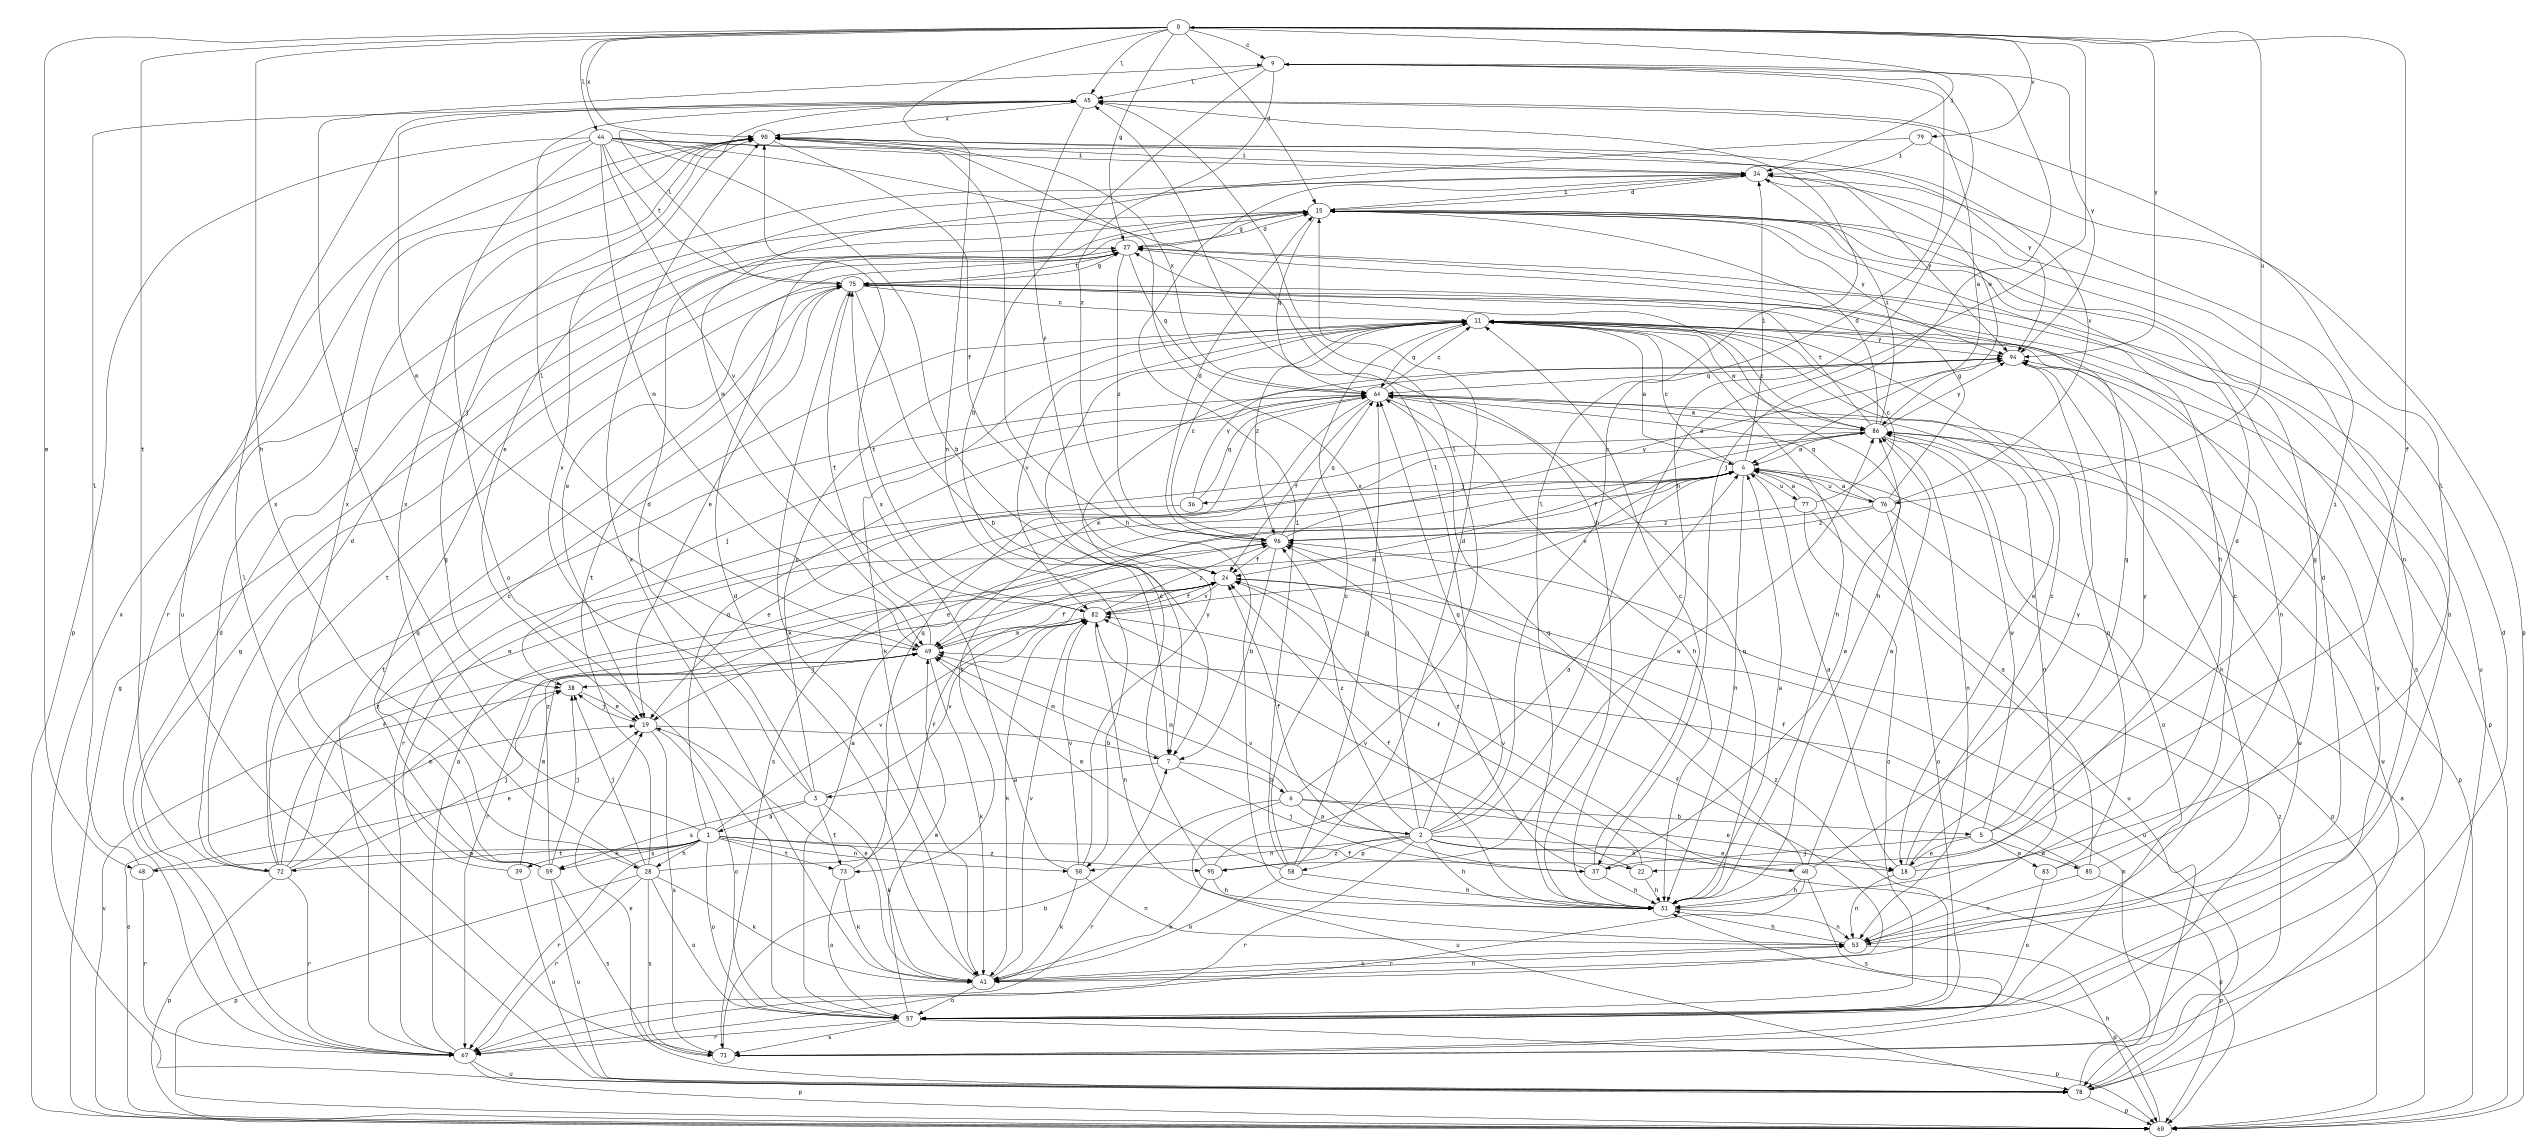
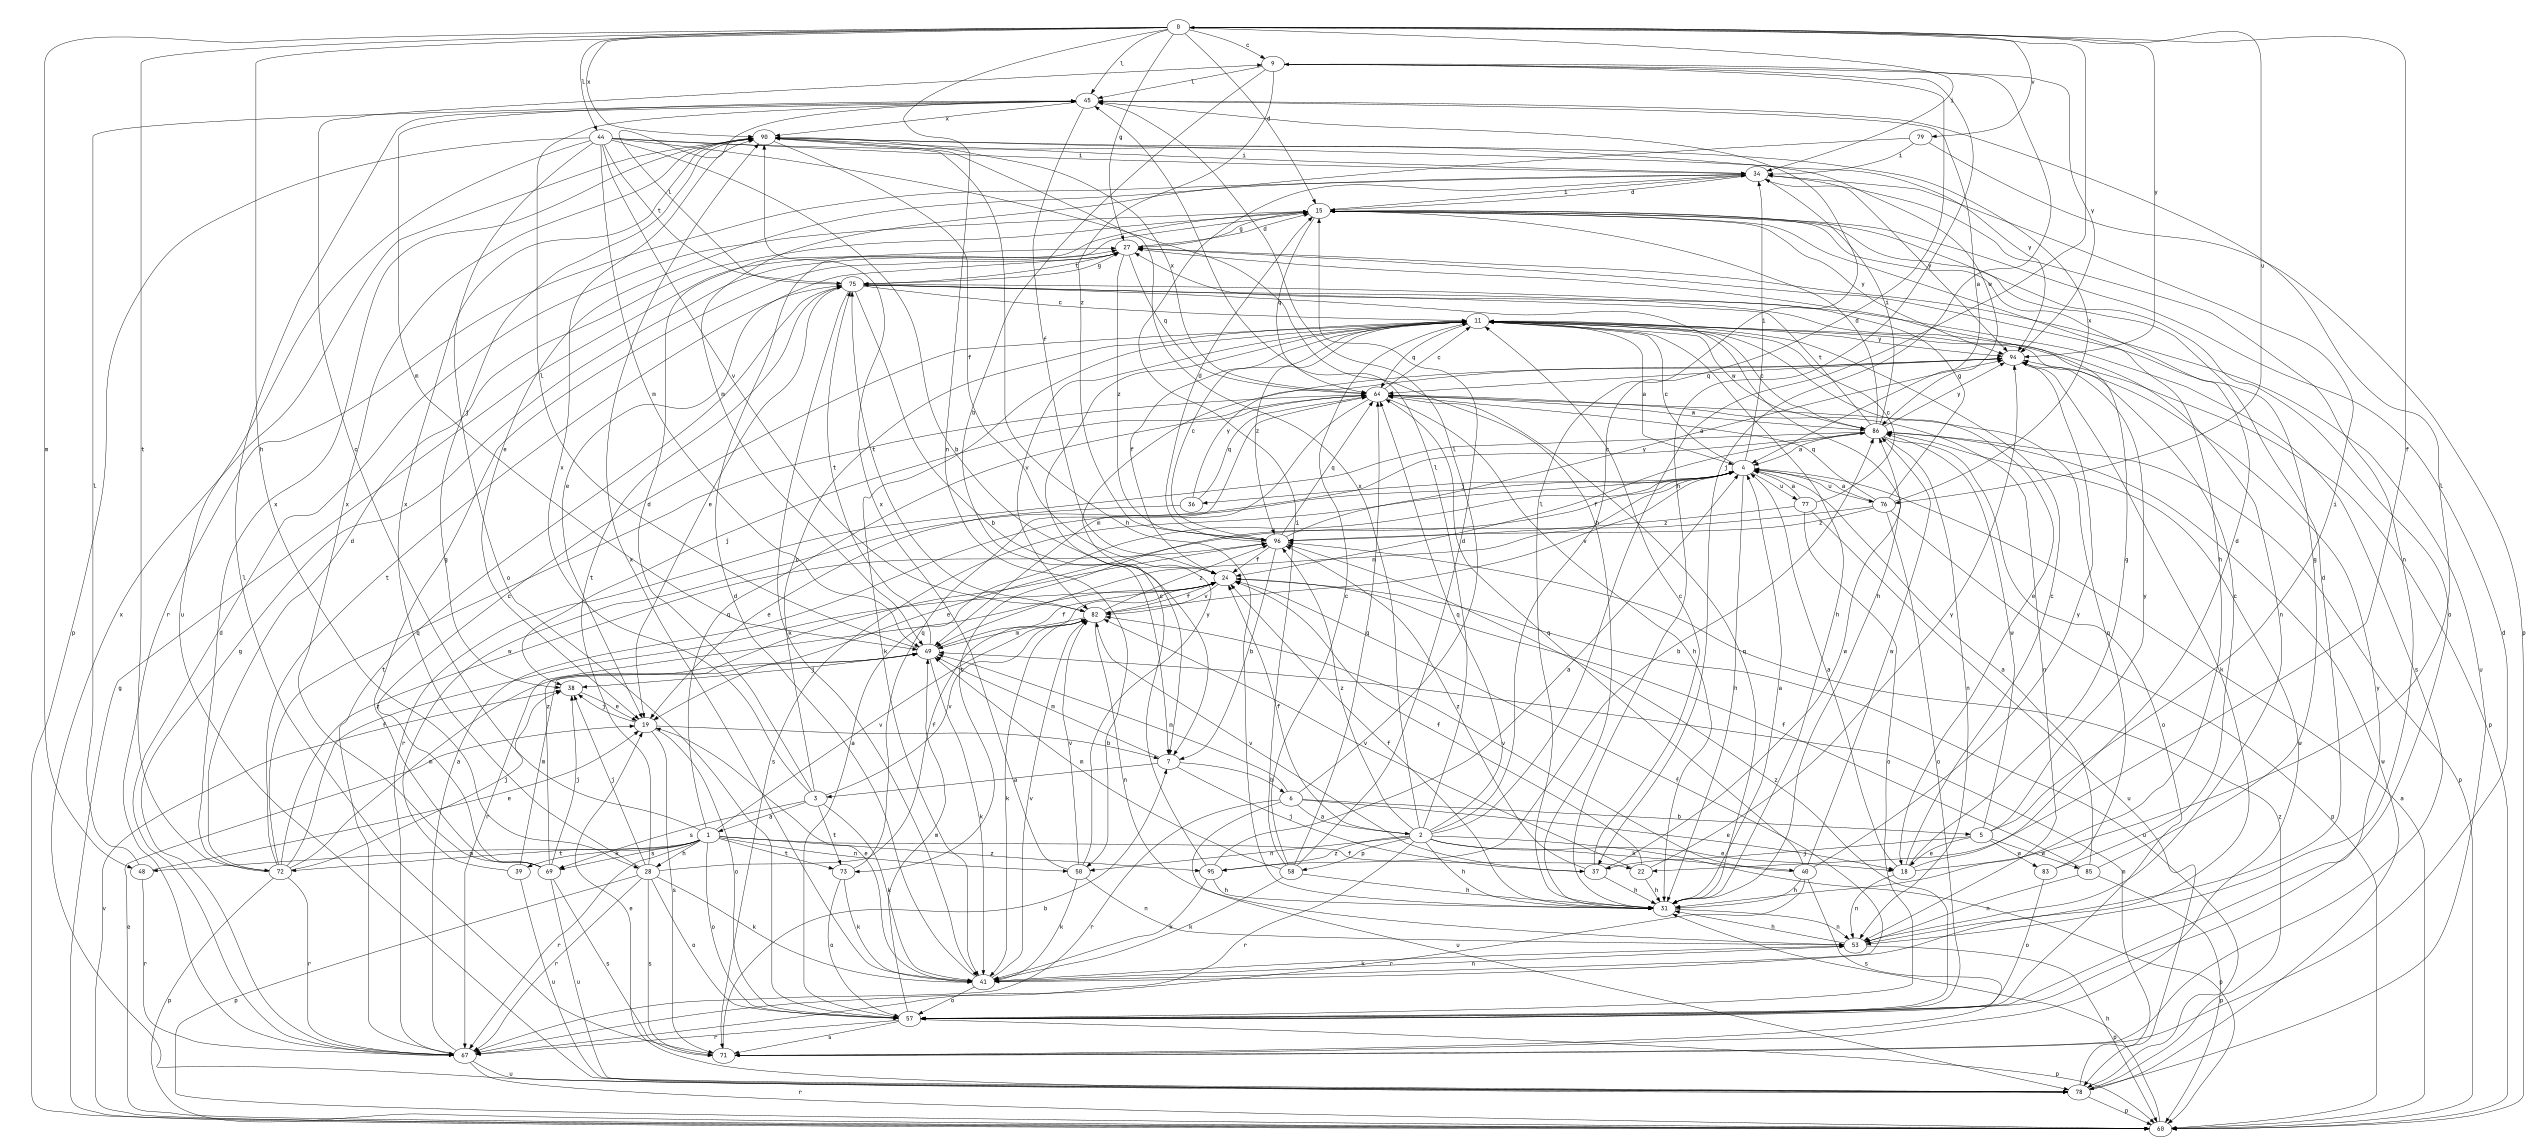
  strict digraph {
    fontname="JetBrains Mono"
    node [fontname="JetBrains Mono"]
    edge [fontname="JetBrains Mono"]
    0
    9
    15
    22
    27
    28
    34
    44
    45
    48
    50
    72
    76
    79
    90
    94
    31
    96
    37
    7
    57
    64
    82
    24
    78
    19
    75
    67
    60
    41
    71
    38
    53
    49
    4
    86
    1
    39
-   69 [label=59]
+   69
    73
    95
    11
    2
    18
    40
    58
    3
    36
    77
    5
    83
    85
    6
    0 -> 9 [label=c]
    0 -> 15 [label=d]
    0 -> 22 [label=f]
    0 -> 27 [label=g]
    0 -> 28 [label=h]
    0 -> 34 [label=i]
    0 -> 44 [label=l]
    0 -> 45 [label=l]
    0 -> 48 [label=m]
    0 -> 50 [label=n]
    0 -> 72 [label=t]
    0 -> 76 [label=u]
    0 -> 79 [label=v]
    0 -> 90 [label=x]
    0 -> 94 [label=y]
    9 -> 45 [label=l]
    9 -> 94 [label=y]
    9 -> 31 [label=h]
    9 -> 96 [label=z]
    9 -> 37 [label=j]
    9 -> 7 [label=b]
    15 -> 27 [label=g]
    15 -> 34 [label=i]
    15 -> 94 [label=y]
    15 -> 31 [label=h]
    15 -> 57 [label=o]
    15 -> 64 [label=q]
+   22 -> 94 [label=y]
    22 -> 31 [label=h]
    22 -> 82 [label=v]
    22 -> 24 [label=f]
    27 -> 15 [label=d]
    27 -> 96 [label=z]
    27 -> 64 [label=q]
    27 -> 78 [label=u]
    27 -> 19 [label=e]
    27 -> 75 [label=t]
    28 -> 90 [label=x]
    28 -> 57 [label=o]
    28 -> 24 [label=f]
    28 -> 75 [label=t]
    28 -> 67 [label=r]
    28 -> 60 [label=p]
    28 -> 41 [label=k]
    28 -> 71 [label=s]
    28 -> 38 [label=j]
    34 -> 15 [label=d]
    34 -> 94 [label=y]
    34 -> 19 [label=e]
    34 -> 67 [label=r]
    34 -> 53 [label=n]
    44 -> 34 [label=i]
    44 -> 94 [label=y]
    44 -> 31 [label=h]
    44 -> 7 [label=b]
    44 -> 57 [label=o]
    44 -> 82 [label=v]
    44 -> 78 [label=u]
    44 -> 75 [label=t]
    44 -> 60 [label=p]
    44 -> 49 [label=m]
    45 -> 90 [label=x]
    45 -> 24 [label=f]
    45 -> 49 [label=m]
    45 -> 4 [label=a]
    48 -> 45 [label=l]
    48 -> 19 [label=e]
    48 -> 67 [label=r]
    50 -> 90 [label=x]
    50 -> 94 [label=y]
    50 -> 82 [label=v]
    50 -> 41 [label=k]
    50 -> 53 [label=n]
    72 -> 15 [label=d]
    72 -> 90 [label=x]
    72 -> 96 [label=z]
    72 -> 64 [label=q]
    72 -> 24 [label=f]
    72 -> 75 [label=t]
    72 -> 67 [label=r]
    72 -> 60 [label=p]
    72 -> 38 [label=j]
    72 -> 49 [label=m]
    76 -> 27 [label=g]
    76 -> 90 [label=x]
    76 -> 96 [label=z]
    76 -> 57 [label=o]
    76 -> 64 [label=q]
    76 -> 19 [label=e]
    76 -> 60 [label=p]
    76 -> 4 [label=a]
    79 -> 34 [label=i]
    79 -> 60 [label=p]
    79 -> 49 [label=m]
    90 -> 34 [label=i]
    90 -> 31 [label=h]
    90 -> 24 [label=f]
    90 -> 38 [label=j]
    90 -> 86 [label=w]
    94 -> 64 [label=q]
    94 -> 41 [label=k]
    31 -> 45 [label=l]
    31 -> 64 [label=q]
    31 -> 24 [label=f]
    31 -> 53 [label=n]
    31 -> 4 [label=a]
    96 -> 15 [label=d]
    96 -> 94 [label=y]
    96 -> 7 [label=b]
    96 -> 64 [label=q]
    96 -> 24 [label=f]
    96 -> 11 [label=c]
    37 -> 31 [label=h]
    37 -> 96 [label=z]
    37 -> 82 [label=v]
    37 -> 86 [label=w]
    37 -> 11 [label=c]
    7 -> 37 [label=j]
    7 -> 49 [label=m]
    7 -> 3 [label=a]
    7 -> 6 [label=b]
    57 -> 94 [label=y]
    57 -> 96 [label=z]
    57 -> 67 [label=r]
    57 -> 60 [label=p]
    57 -> 71 [label=s]
    57 -> 49 [label=m]
    57 -> 4 [label=a]
    64 -> 90 [label=x]
    64 -> 31 [label=h]
    64 -> 38 [label=j]
    64 -> 53 [label=n]
    64 -> 49 [label=m]
    64 -> 86 [label=w]
    64 -> 11 [label=c]
    82 -> 96 [label=z]
    82 -> 24 [label=f]
    82 -> 75 [label=t]
    82 -> 41 [label=k]
    82 -> 53 [label=n]
    82 -> 49 [label=m]
    24 -> 82 [label=v]
    24 -> 78 [label=u]
    24 -> 67 [label=r]
    78 -> 90 [label=x]
    78 -> 96 [label=z]
    78 -> 19 [label=e]
    78 -> 60 [label=p]
    78 -> 49 [label=m]
    78 -> 86 [label=w]
    19 -> 7 [label=b]
    19 -> 57 [label=o]
    19 -> 71 [label=s]
    19 -> 38 [label=j]
    75 -> 27 [label=g]
    75 -> 45 [label=l]
    75 -> 31 [label=h]
    75 -> 7 [label=b]
    75 -> 19 [label=e]
    75 -> 41 [label=k]
    75 -> 71 [label=s]
    75 -> 53 [label=n]
    75 -> 11 [label=c]
    67 -> 15 [label=d]
    67 -> 27 [label=g]
    67 -> 78 [label=u]
    67 -> 75 [label=t]
-   67 -> 60 [label=p]
+   67 -> 60 [label=r]
    67 -> 4 [label=a]
    60 -> 27 [label=g]
    60 -> 31 [label=h]
    60 -> 19 [label=e]
    60 -> 38 [label=v]
    60 -> 4 [label=a]
    41 -> 15 [label=d]
    41 -> 90 [label=x]
    41 -> 57 [label=o]
    41 -> 82 [label=v]
    41 -> 24 [label=f]
    41 -> 19 [label=e]
    41 -> 53 [label=n]
    71 -> 15 [label=d]
    71 -> 45 [label=l]
    71 -> 7 [label=b]
    71 -> 86 [label=w]
    38 -> 19 [label=e]
    53 -> 15 [label=d]
    53 -> 31 [label=h]
    53 -> 60 [label=p]
    53 -> 41 [label=k]
    49 -> 45 [label=l]
    49 -> 24 [label=f]
    49 -> 75 [label=t]
    49 -> 41 [label=k]
    49 -> 38 [label=j]
    4 -> 34 [label=i]
    4 -> 76 [label=u]
    4 -> 31 [label=h]
    4 -> 82 [label=v]
    4 -> 71 [label=s]
    4 -> 49 [label=m]
    4 -> 73 [label=t]
    4 -> 11 [label=c]
    4 -> 36 [label=j]
    4 -> 77 [label=u]
    86 -> 15 [label=d]
    86 -> 34 [label=i]
    86 -> 94 [label=y]
    86 -> 57 [label=o]
    86 -> 24 [label=f]
    86 -> 75 [label=t]
    86 -> 67 [label=r]
    86 -> 60 [label=p]
    86 -> 53 [label=n]
    86 -> 4 [label=a]
    86 -> 11 [label=c]
    1 -> 9 [label=c]
    1 -> 22 [label=f]
    1 -> 28 [label=h]
    1 -> 48 [label=m]
    1 -> 50 [label=n]
    1 -> 72 [label=t]
    1 -> 57 [label=o]
    1 -> 64 [label=q]
    1 -> 82 [label=v]
    1 -> 67 [label=r]
    1 -> 39 [label=k]
    1 -> 69 [label=s]
    1 -> 73 [label=t]
    1 -> 95 [label=z]
    39 -> 78 [label=u]
    39 -> 49 [label=m]
    39 -> 86 [label=w]
    69 -> 27 [label=g]
    69 -> 90 [label=x]
    69 -> 96 [label=z]
    69 -> 78 [label=u]
    69 -> 71 [label=s]
    69 -> 38 [label=j]
    69 -> 11 [label=c]
    73 -> 57 [label=o]
    73 -> 64 [label=q]
    73 -> 41 [label=k]
    95 -> 31 [label=h]
    95 -> 41 [label=k]
    95 -> 4 [label=a]
-   95 -> 86 [label=w]
+   95 -> 86 [label=b]
    95 -> 11 [label=c]
    11 -> 94 [label=y]
    11 -> 31 [label=h]
    11 -> 96 [label=z]
    11 -> 64 [label=q]
    11 -> 82 [label=v]
-   64 -> 24 [label=f]
+   11 -> 24 [label=f]
    11 -> 60 [label=p]
    11 -> 41 [label=k]
    11 -> 4 [label=a]
    11 -> 86 [label=w]
    11 -> 18 [label=e]
    2 -> 0 [label=a]
    2 -> 9 [label=c]
    2 -> 45 [label=l]
    2 -> 50 [label=n]
    2 -> 90 [label=x]
    2 -> 31 [label=h]
    2 -> 96 [label=z]
    2 -> 64 [label=q]
    2 -> 24 [label=f]
    2 -> 67 [label=r]
    2 -> 60 [label=p]
    2 -> 95 [label=z]
    2 -> 18 [label=e]
    2 -> 40 [label=k]
    2 -> 58 [label=p]
    18 -> 15 [label=d]
    18 -> 27 [label=g]
    18 -> 45 [label=l]
    18 -> 53 [label=n]
    18 -> 4 [label=a]
    18 -> 11 [label=c]
    40 -> 94 [label=y]
    40 -> 31 [label=h]
    40 -> 64 [label=q]
    40 -> 82 [label=v]
    40 -> 67 [label=r]
    40 -> 71 [label=s]
    40 -> 86 [label=w]
    58 -> 15 [label=d]
    58 -> 34 [label=i]
    58 -> 31 [label=h]
    58 -> 64 [label=q]
    58 -> 41 [label=k]
    58 -> 49 [label=m]
    58 -> 11 [label=c]
    3 -> 15 [label=d]
    3 -> 90 [label=x]
    3 -> 82 [label=v]
    3 -> 41 [label=k]
    3 -> 1 [label=a]
    3 -> 69 [label=s]
    3 -> 73 [label=t]
    3 -> 11 [label=c]
    36 -> 94 [label=y]
    36 -> 64 [label=q]
    36 -> 19 [label=e]
    77 -> 96 [label=z]
    77 -> 57 [label=o]
    77 -> 78 [label=u]
    77 -> 4 [label=a]
    77 -> 11 [label=c]
    5 -> 34 [label=i]
    5 -> 94 [label=y]
    5 -> 37 [label=j]
    5 -> 86 [label=w]
    5 -> 18 [label=e]
    5 -> 83 [label=w]
    5 -> 85 [label=w]
    83 -> 57 [label=o]
    83 -> 64 [label=q]
    83 -> 11 [label=c]
    85 -> 27 [label=g]
    85 -> 24 [label=f]
    85 -> 60 [label=p]
    85 -> 53 [label=n]
    85 -> 4 [label=a]
    6 -> 45 [label=l]
    6 -> 78 [label=u]
    6 -> 67 [label=r]
    6 -> 49 [label=m]
    6 -> 2 [label=a]
    6 -> 18 [label=e]
    6 -> 5 [label=b]
  }
